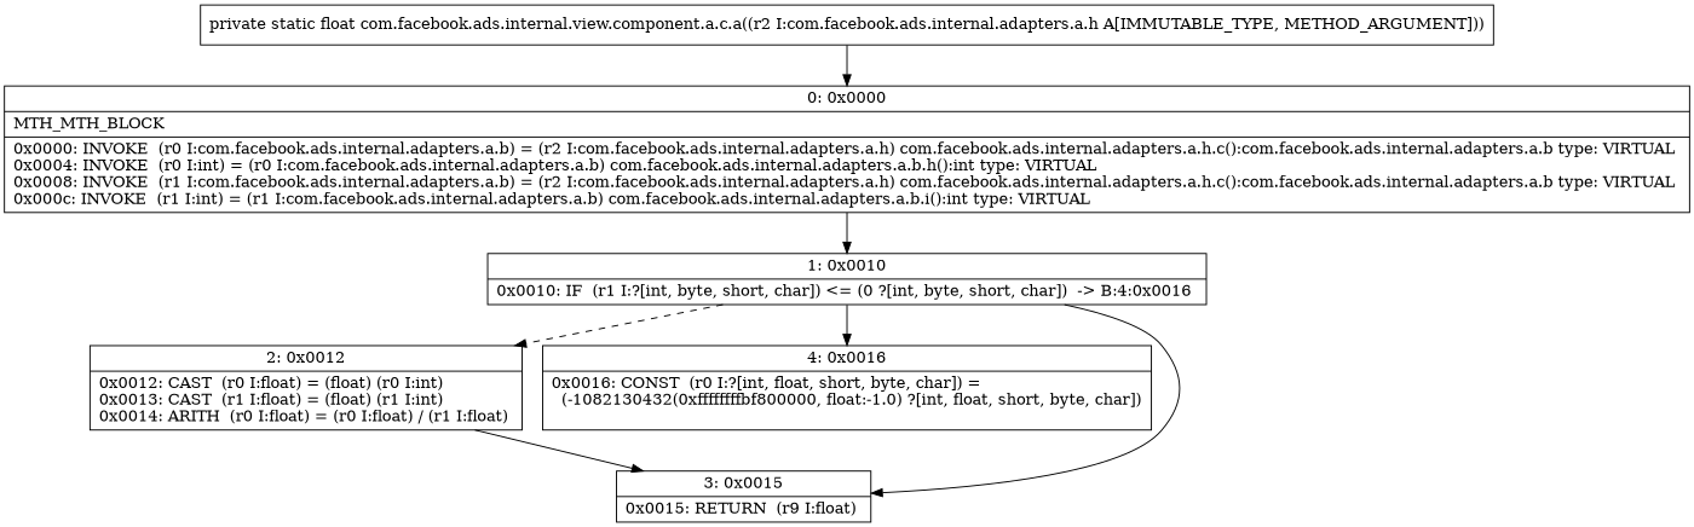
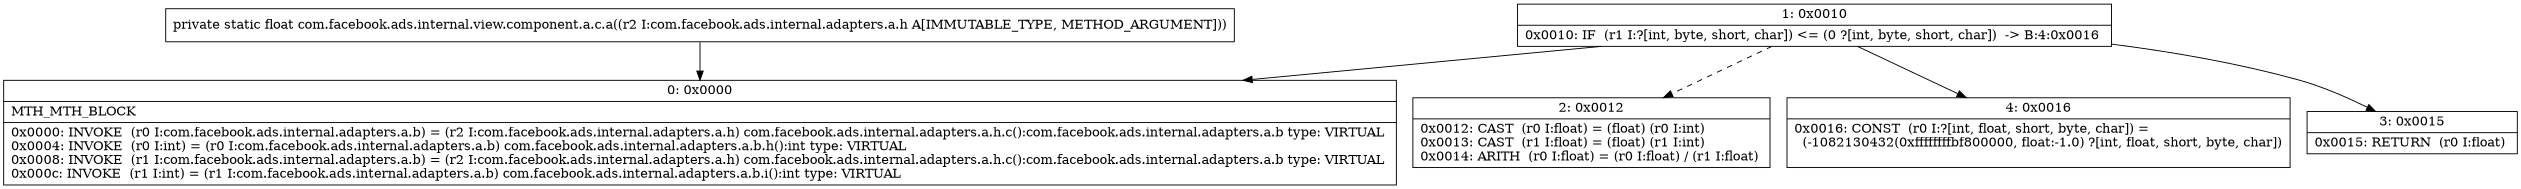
  digraph {
    node [shape=record]
    n1 [label="{0\:\ 0x0000|MTH_MTH_BLOCK\l|0x0000: INVOKE  (r0 I:com.facebook.ads.internal.adapters.a.b) = (r2 I:com.facebook.ads.internal.adapters.a.h) com.facebook.ads.internal.adapters.a.h.c():com.facebook.ads.internal.adapters.a.b type: VIRTUAL \l0x0004: INVOKE  (r0 I:int) = (r0 I:com.facebook.ads.internal.adapters.a.b) com.facebook.ads.internal.adapters.a.b.h():int type: VIRTUAL \l0x0008: INVOKE  (r1 I:com.facebook.ads.internal.adapters.a.b) = (r2 I:com.facebook.ads.internal.adapters.a.h) com.facebook.ads.internal.adapters.a.h.c():com.facebook.ads.internal.adapters.a.b type: VIRTUAL \l0x000c: INVOKE  (r1 I:int) = (r1 I:com.facebook.ads.internal.adapters.a.b) com.facebook.ads.internal.adapters.a.b.i():int type: VIRTUAL \l}"]
    n2 [label="{1\:\ 0x0010|0x0010: IF  (r1 I:?[int, byte, short, char]) \<= (0 ?[int, byte, short, char])  \-\> B:4:0x0016 \l}"]
    n3 [label="{2\:\ 0x0012|0x0012: CAST  (r0 I:float) = (float) (r0 I:int) \l0x0013: CAST  (r1 I:float) = (float) (r1 I:int) \l0x0014: ARITH  (r0 I:float) = (r0 I:float) \/ (r1 I:float) \l}"]
    n4 [label="{4\:\ 0x0016|0x0016: CONST  (r0 I:?[int, float, short, byte, char]) = \l  (\-1082130432(0xffffffffbf800000, float:\-1.0) ?[int, float, short, byte, char])\l \l}"]
-   n5 [label="{3\:\ 0x0015|0x0015: RETURN  (r9 I:float) \l}"]
+   n5 [label="{3\:\ 0x0015|0x0015: RETURN  (r0 I:float) \l}"]
    n6 [label="{private static float com.facebook.ads.internal.view.component.a.c.a((r2 I:com.facebook.ads.internal.adapters.a.h A[IMMUTABLE_TYPE, METHOD_ARGUMENT])) }"]
-   n1 -> n2
+   n2 -> n1
    n2 -> n3 [style=dashed]
    n2 -> n4
    n2 -> n5
-   n3 -> n5
    n6 -> n1
  }
